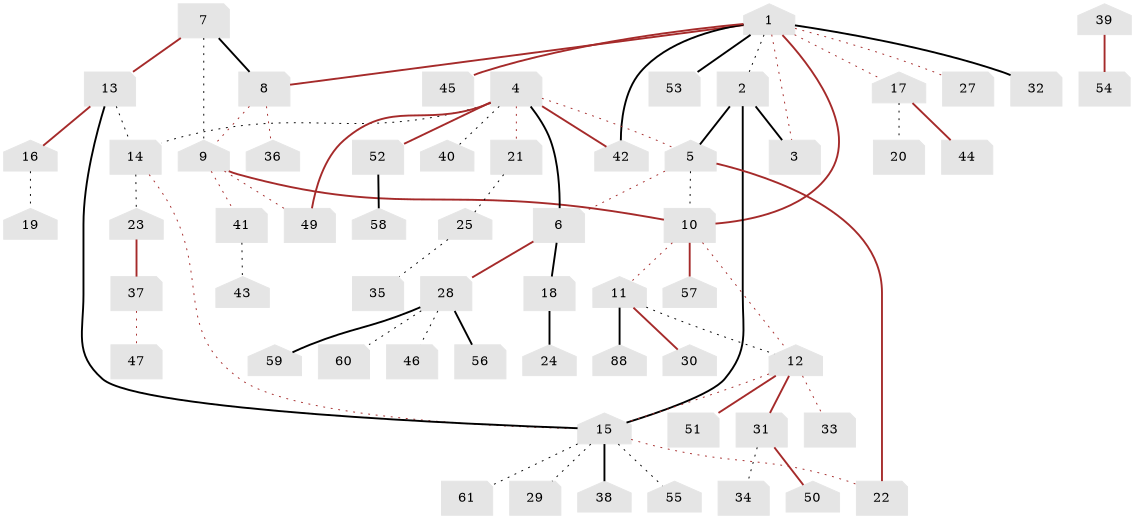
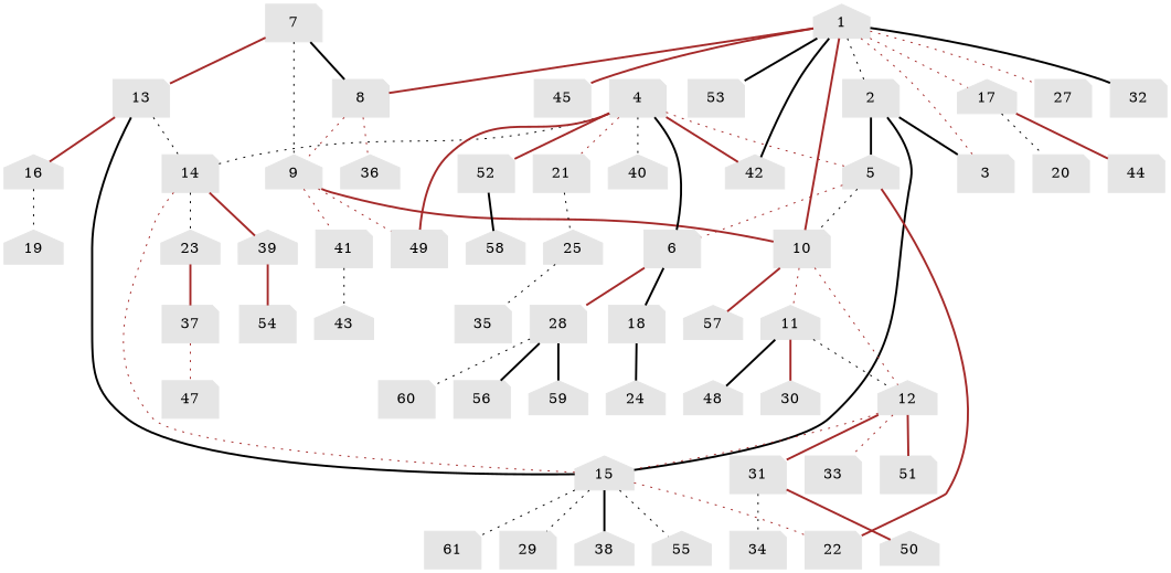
  graph {
    node [color=gray90 shape=note style=filled]
    edge [color=brown style=dotted]
    1 [shape=house]
    2
    3
    8
    10
    17 [shape=house]
    27
    32
    42 [shape=house]
    45
    53
    5 [shape=house]
    15 [shape=house]
    9 [shape=house]
    36 [shape=house]
    11 [shape=house]
    12 [shape=house]
    57 [shape=house]
    20
    44
    6
    22
    29
    38 [shape=house]
    55 [shape=house]
    61
    4
    14
    21
    40 [shape=house]
    49
    52
    18
    28
    41
    23 [shape=house]
    39 [shape=house]
    25 [shape=house]
    58 [shape=house]
    24 [shape=house]
-   46
    56
    59 [shape=house]
    60
    7
    13
    16 [shape=house]
    43 [shape=house]
    30 [shape=house]
-   48 [shape=house label=88]
+   48 [shape=house]
    31
    33
    51
    34
    50 [shape=house]
    19 [shape=house]
    37
    54
    35
    47
    1 -- 2 [color=black]
    1 -- 3
    1 -- 8 [style=bold]
    1 -- 10 [style=bold]
    1 -- 17
    1 -- 27
    1 -- 32 [color=black style=bold]
    1 -- 42 [color=black style=bold]
    1 -- 45 [style=bold]
    1 -- 53 [color=black style=bold]
    2 -- 3 [color=black style=bold]
    2 -- 5 [color=black style=bold]
    2 -- 15 [color=black style=bold]
    8 -- 9
    8 -- 36
    10 -- 11
    10 -- 12
    10 -- 57 [style=bold]
    17 -- 20 [color=black]
    17 -- 44 [style=bold]
    5 -- 10 [color=black]
    5 -- 6
    5 -- 22 [style=bold]
    15 -- 22
    15 -- 29 [color=black]
    15 -- 38 [color=black style=bold]
    15 -- 55 [color=black]
    15 -- 61 [color=black]
    9 -- 10 [style=bold]
    9 -- 49
    9 -- 41
    11 -- 12 [color=black]
    11 -- 30 [style=bold]
    11 -- 48 [color=black style=bold]
    12 -- 15
    12 -- 31 [style=bold]
    12 -- 33
    12 -- 51 [style=bold]
    6 -- 18 [color=black style=bold]
    6 -- 28 [style=bold]
    4 -- 42 [style=bold]
    4 -- 5
    4 -- 6 [color=black style=bold]
    4 -- 14 [color=black]
    4 -- 21
    4 -- 40 [color=black]
    4 -- 49 [style=bold]
    4 -- 52 [style=bold]
    14 -- 15
    14 -- 23 [color=black]
+   14 -- 39 [style=bold]
    21 -- 25 [color=black]
    52 -- 58 [color=black style=bold]
    18 -- 24 [color=black style=bold]
-   28 -- 46 [color=black]
    28 -- 56 [color=black style=bold]
    28 -- 59 [color=black style=bold]
    28 -- 60 [color=black]
    41 -- 43 [color=black]
    23 -- 37 [style=bold]
    39 -- 54 [style=bold]
    25 -- 35 [color=black]
    7 -- 8 [color=black style=bold]
    7 -- 9 [color=black]
    7 -- 13 [style=bold]
    13 -- 15 [color=black style=bold]
    13 -- 14 [color=black]
    13 -- 16 [style=bold]
    16 -- 19 [color=black]
    31 -- 34 [color=black]
    31 -- 50 [style=bold]
    37 -- 47
  }
